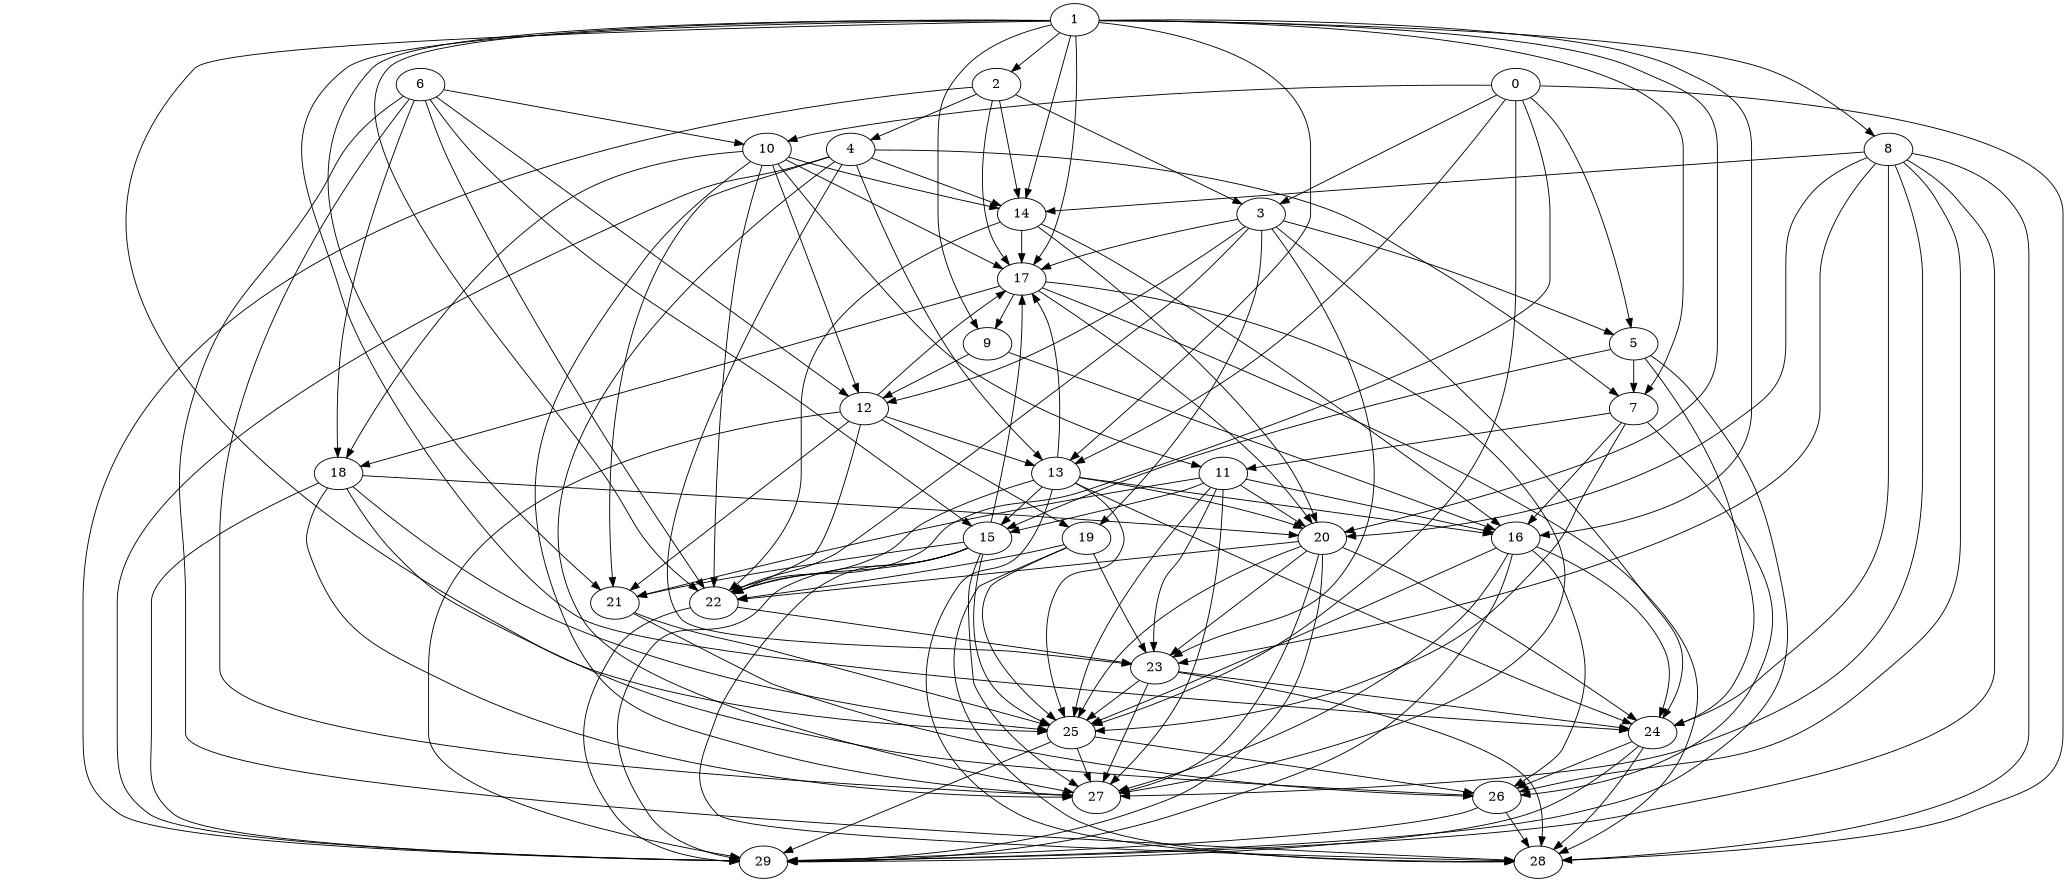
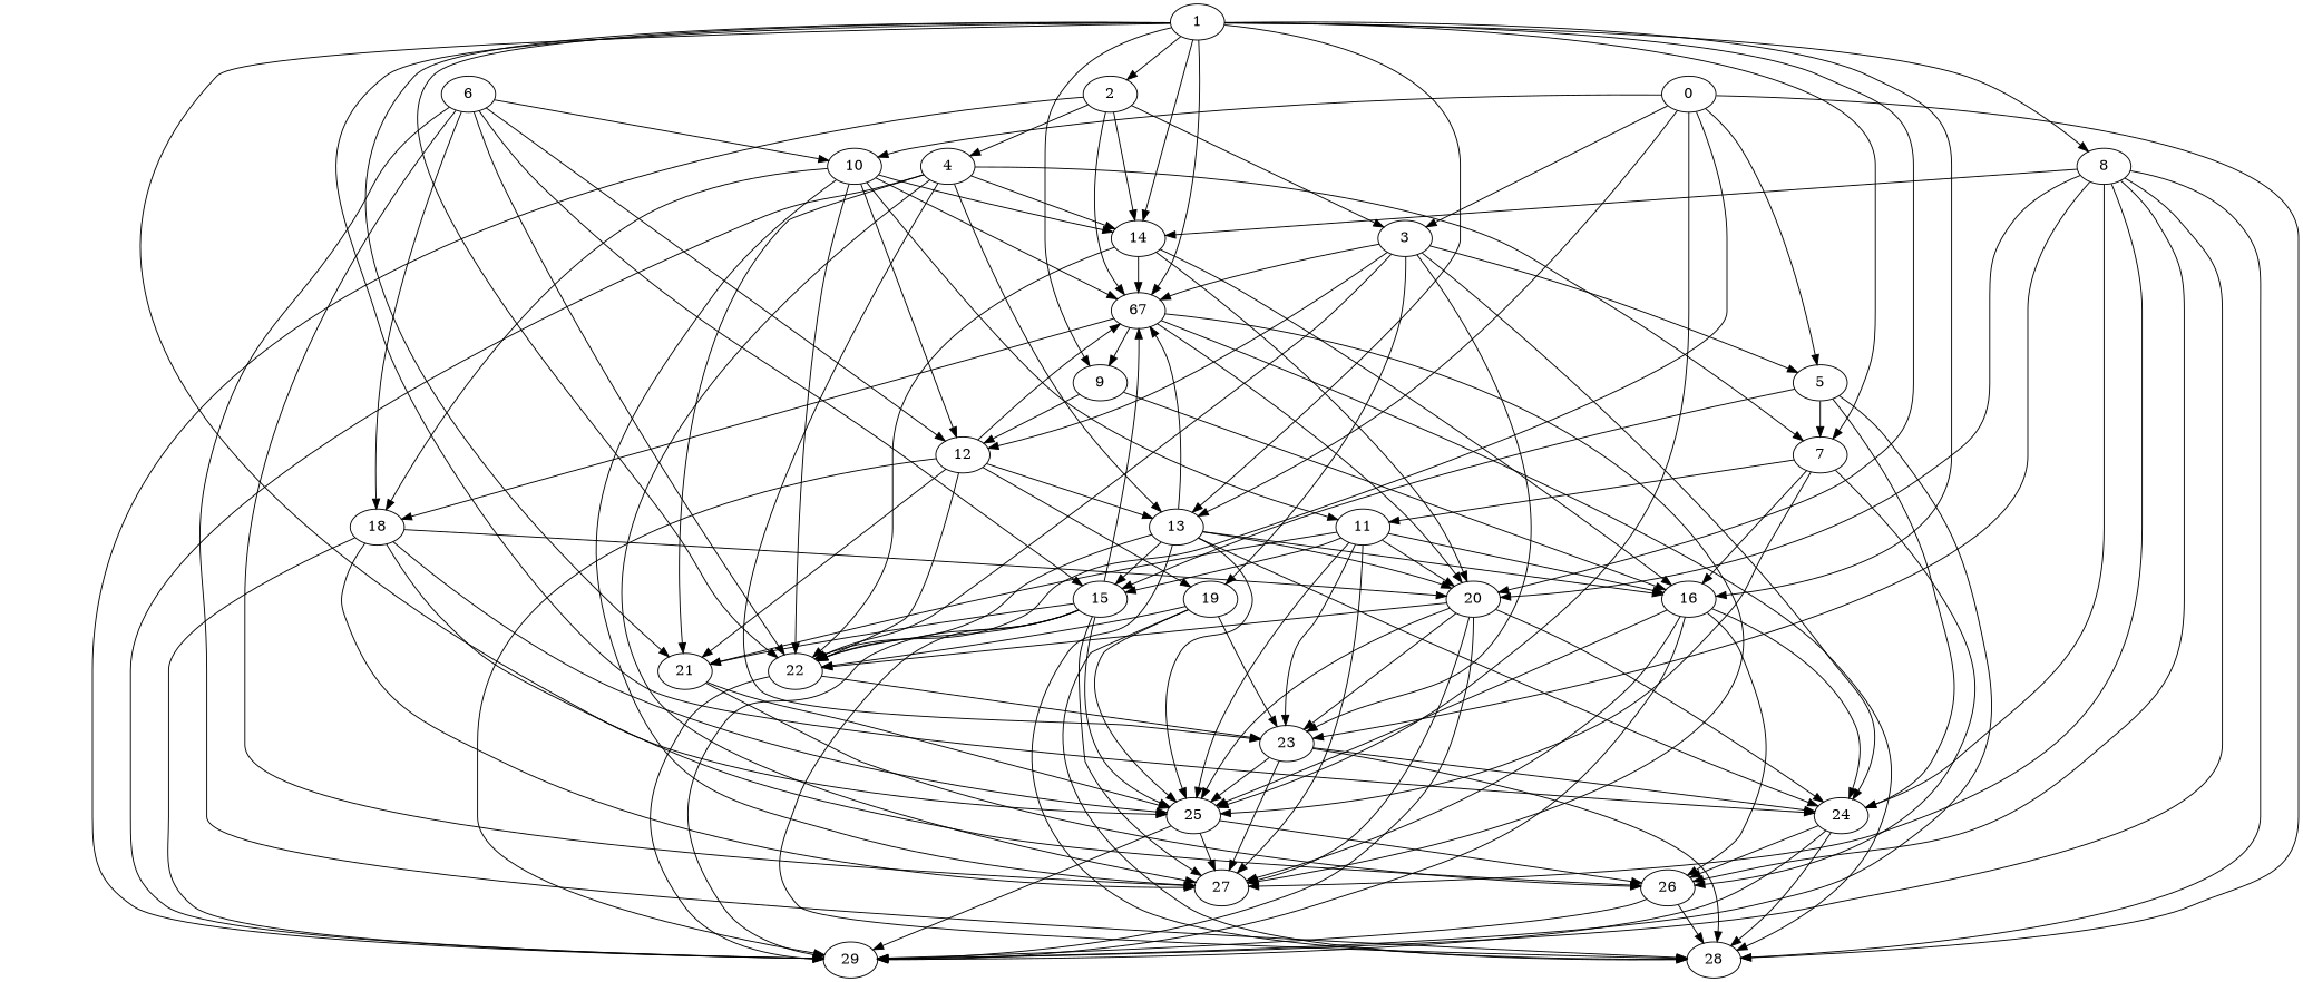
  digraph {
    fontname="DejaVu Serif"
    node [Weight=46 fontname="DejaVu Serif"]
    edge [Weight=4 fontname="DejaVu Serif"]
    2 [Weight=37]
    1
    9 [Weight=27]
    8 [Weight=32]
    7 [Weight=32]
    13 [Weight=37]
    14 [Weight=32]
-   17 [Weight=9]
+   17 [Weight=9 label=67]
    20
    22
    16 [Weight=41]
    21 [Weight=23]
    25 [Weight=37]
    24 [Weight=37]
    3 [Weight=41]
    4 [Weight=23]
    29 [Weight=14]
    12 [Weight=14]
    28 [Weight=9]
    23
    27
    26 [Weight=14]
    11 [Weight=9]
    15 [Weight=9]
    18
    5 [Weight=32]
    19 [Weight=14]
    0 [Weight=23]
    10 [Weight=9]
    6 [Weight=9]
    2 -> 14
    2 -> 17 [Weight=3]
    2 -> 3 [Weight=5]
    2 -> 4 [Weight=2]
    2 -> 29 [Weight=9]
    1 -> 2 [Weight=6]
    1 -> 9 [Weight=9]
    1 -> 8 [Weight=8]
    1 -> 7 [Weight=3]
    1 -> 13 [Weight=7]
    1 -> 14 [Weight=5]
    1 -> 17 [Weight=5]
    1 -> 20 [Weight=3]
    1 -> 22 [Weight=7]
    1 -> 16 [Weight=5]
    1 -> 21 [Weight=8]
    1 -> 25 [Weight=8]
    1 -> 24 [Weight=8]
    9 -> 16 [Weight=2]
    9 -> 12 [Weight=6]
    8 -> 14 [Weight=8]
    8 -> 20 [Weight=2]
    8 -> 24 [Weight=7]
    8 -> 29 [Weight=2]
    8 -> 28 [Weight=6]
    8 -> 23 [Weight=7]
    8 -> 27 [Weight=10]
    8 -> 26 [Weight=2]
    7 -> 16
    7 -> 25 [Weight=6]
    7 -> 26 [Weight=5]
    7 -> 11 [Weight=6]
    13 -> 17 [Weight=8]
    13 -> 20 [Weight=3]
    13 -> 22 [Weight=10]
    13 -> 16 [Weight=3]
    13 -> 25 [Weight=8]
    13 -> 24
    13 -> 28
    13 -> 15 [Weight=8]
    14 -> 17 [Weight=2]
    14 -> 20 [Weight=6]
    14 -> 22 [Weight=9]
    14 -> 16 [Weight=2]
    17 -> 9 [Weight=2]
    17 -> 20 [Weight=10]
    17 -> 28 [Weight=6]
    17 -> 27
    17 -> 18 [Weight=3]
    20 -> 22 [Weight=5]
    20 -> 25 [Weight=5]
    20 -> 24 [Weight=3]
    20 -> 29 [Weight=3]
    20 -> 23 [Weight=2]
    20 -> 27 [Weight=6]
    22 -> 29
    22 -> 23 [Weight=5]
    16 -> 25
    16 -> 24 [Weight=7]
    16 -> 29
    16 -> 27 [Weight=3]
    16 -> 26 [Weight=10]
    21 -> 25 [Weight=10]
    21 -> 26 [Weight=10]
    25 -> 29 [Weight=9]
    25 -> 27 [Weight=10]
    25 -> 26 [Weight=8]
    24 -> 29
    24 -> 28 [Weight=2]
    24 -> 26 [Weight=8]
    3 -> 17 [Weight=8]
    3 -> 22 [Weight=3]
    3 -> 24 [Weight=5]
    3 -> 12 [Weight=10]
    3 -> 23 [Weight=8]
    3 -> 5 [Weight=3]
    3 -> 19
    4 -> 7 [Weight=6]
    4 -> 13 [Weight=6]
    4 -> 14 [Weight=5]
    4 -> 21 [Weight=5]
    4 -> 29
    4 -> 23 [Weight=2]
    4 -> 27 [Weight=9]
    12 -> 13
    12 -> 17 [Weight=7]
    12 -> 22 [Weight=7]
    12 -> 21 [Weight=6]
    12 -> 29
    12 -> 19 [Weight=2]
    23 -> 25
    23 -> 24 [Weight=9]
    23 -> 28 [Weight=7]
    23 -> 27 [Weight=5]
    26 -> 29
    26 -> 28 [Weight=10]
    11 -> 20 [Weight=7]
    11 -> 16 [Weight=10]
    11 -> 21 [Weight=9]
    11 -> 25 [Weight=6]
    11 -> 23 [Weight=7]
    11 -> 27 [Weight=9]
    11 -> 15 [Weight=6]
    15 -> 17 [Weight=2]
    15 -> 22 [Weight=5]
    15 -> 21 [Weight=6]
    15 -> 25 [Weight=9]
    15 -> 29 [Weight=7]
    15 -> 28 [Weight=2]
    15 -> 27 [Weight=2]
    18 -> 20 [Weight=10]
    18 -> 25 [Weight=6]
    18 -> 29 [Weight=5]
    18 -> 27 [Weight=8]
    18 -> 26 [Weight=5]
    5 -> 7
    5 -> 24 [Weight=6]
    5 -> 29 [Weight=10]
    5 -> 15 [Weight=2]
    19 -> 22 [Weight=9]
    19 -> 25
    19 -> 28 [Weight=5]
    19 -> 23 [Weight=3]
    0 -> 13
    0 -> 22 [Weight=9]
    0 -> 25 [Weight=2]
    0 -> 3 [Weight=9]
    0 -> 28 [Weight=8]
    0 -> 5 [Weight=10]
    0 -> 10 [Weight=10]
    10 -> 14 [Weight=9]
    10 -> 17 [Weight=3]
    10 -> 22
    10 -> 12
    10 -> 27 [Weight=3]
    10 -> 11 [Weight=10]
    10 -> 18 [Weight=9]
    6 -> 22 [Weight=2]
    6 -> 12
    6 -> 28 [Weight=7]
    6 -> 27 [Weight=7]
    6 -> 15 [Weight=8]
    6 -> 18 [Weight=8]
    6 -> 10 [Weight=5]
  }
